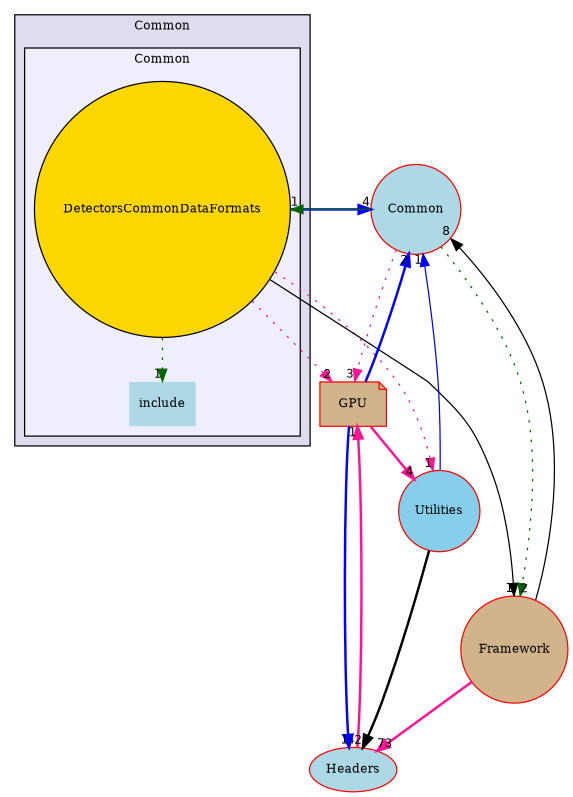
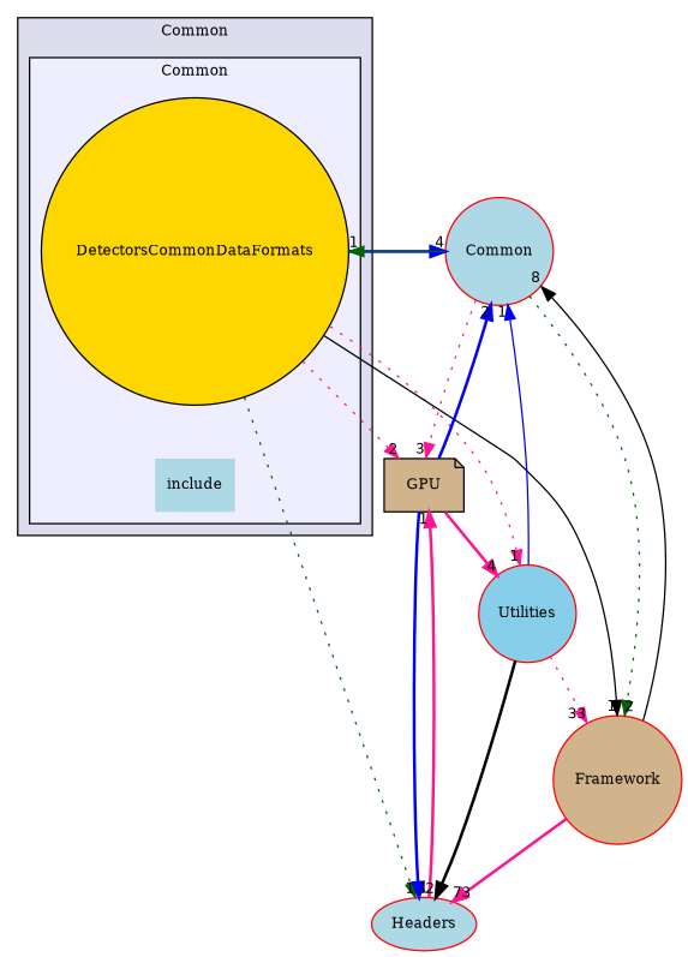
  digraph {
    compound=true
    fontname="DejaVu Serif"
    node [fontname="DejaVu Serif" fontsize=10 shape=circle style=filled fillcolor=lightblue color=red]
    edge [headlabel=1 labeldistance=1.5 labelfontname=Helvetica labelfontsize=10 color=deeppink style=bold fontname="DejaVu Serif"]
    n1 [label=include shape=plaintext color=""]
    n2 [color=black fillcolor=gold label=DetectorsCommonDataFormats]
    n3 [label=Common]
    n4 [label=Headers shape=ellipse]
    n5 [label=Utilities fillcolor=skyblue]
-   n6 [label=GPU shape=note fillcolor=tan]
+   n6 [color=black label=GPU shape=note fillcolor=tan]
    n7 [label=Framework fillcolor=tan]
    subgraph cluster_1 {
      bgcolor="#ddddee"
      fontsize=10
      label=Common
      pencolor=black
      subgraph cluster_2 {
        bgcolor="#eeeeff"
        fontsize=10
        pencolor=black
        n1
        n2
      }
    }
    n2 -> n3 [headlabel=4 color=blue]
-   n2 -> n1 [color=darkgreen style=dotted]
+   n2 -> n4 [color=darkgreen style=dotted]
    n2 -> n5 [style=dotted]
    n2 -> n6 [headlabel=2 style=dotted]
    n2 -> n7 [color=black style=solid]
    n3 -> n2 [color=darkgreen style=solid]
    n3 -> n6 [headlabel=3 style=dotted]
    n3 -> n7 [headlabel=2 color=darkgreen style=dotted]
    n4 -> n6
    n5 -> n3 [color=blue style=solid]
    n5 -> n4 [headlabel=42 color=black]
+   n5 -> n7 [headlabel=33 style=dotted]
    n6 -> n3 [headlabel=2 color=blue]
    n6 -> n4 [color=blue]
    n6 -> n5 [headlabel=4]
    n7 -> n3 [headlabel=8 color=black style=solid]
    n7 -> n4 [headlabel=73]
  }
